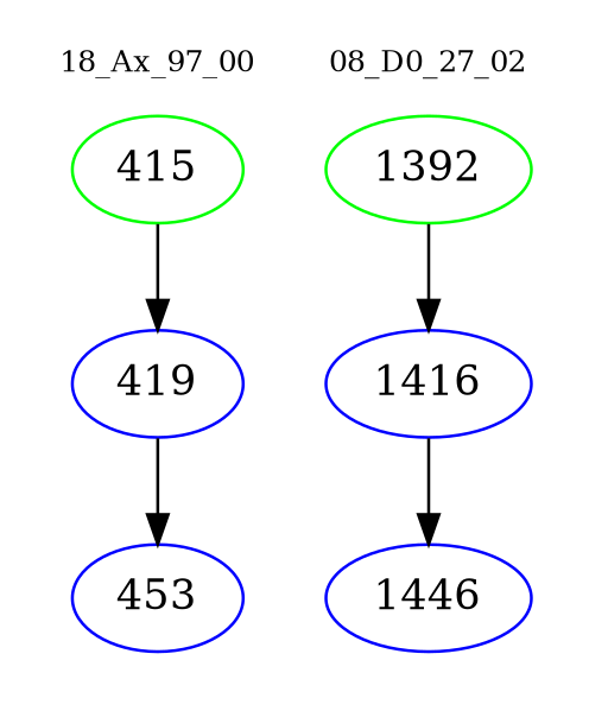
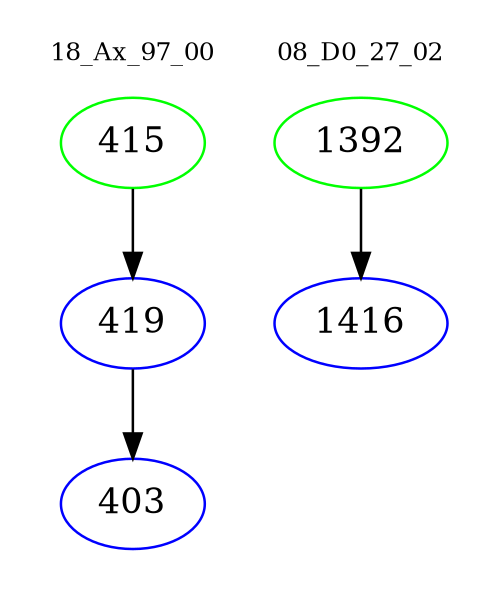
  digraph {
    node [color=blue]
    edge [color=black]
    n1 [color=green label=415]
    n2 [label=419]
-   n3 [label=453]
+   n3 [label=403]
    n4 [color=green label=1392]
    n5 [label=1416]
-   n6 [label=1446]
    subgraph cluster_1 {
      color=white
      fontsize=10
      label="18_Ax_97_00"
      n1
      n2
      n3
    }
    subgraph cluster_2 {
      color=white
      fontsize=10
      label="08_D0_27_02"
      n4
      n5
-     n6
    }
    n1 -> n2
    n2 -> n3
    n4 -> n5
-   n5 -> n6
  }
